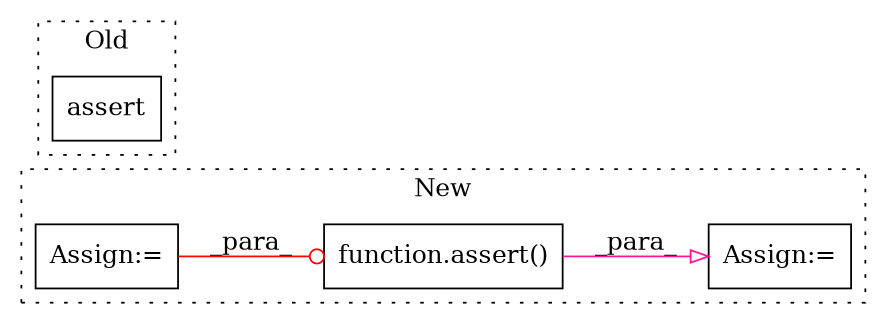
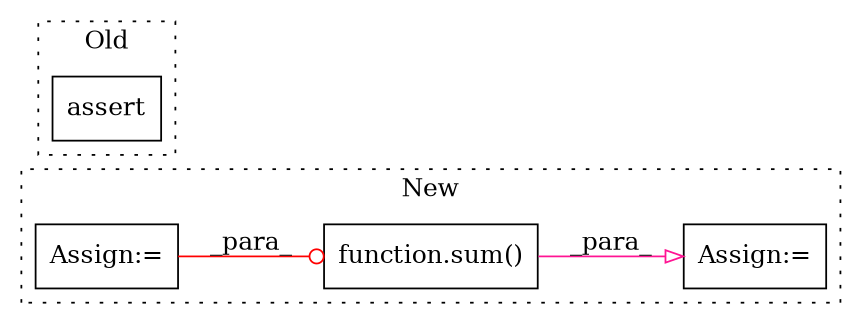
  digraph {
    rankdir=LR
    node [a=68 l=3 shape=box]
-   n1 [a=75 l="4,1" label="function.assert()" s="1667,1676"]
+   n1 [a=75 l="4,1" label="function.sum()" s="1667,1676"]
    n2 [label="Assign:=" s=1574]
    n3 [label="Assign:=" s=1664]
    n4 [a=65 l=7 label=assert s=2656]
    subgraph cluster_1 {
      label=New
      style=dotted
      n1
      n2
      n3
    }
    subgraph cluster_2 {
      label=Old
      style=dotted
      n4
    }
    n1 -> n3 [label=_para_ color=deeppink arrowhead=onormal]
    n2 -> n1 [label=_para_ color=red arrowhead=odot]
  }
